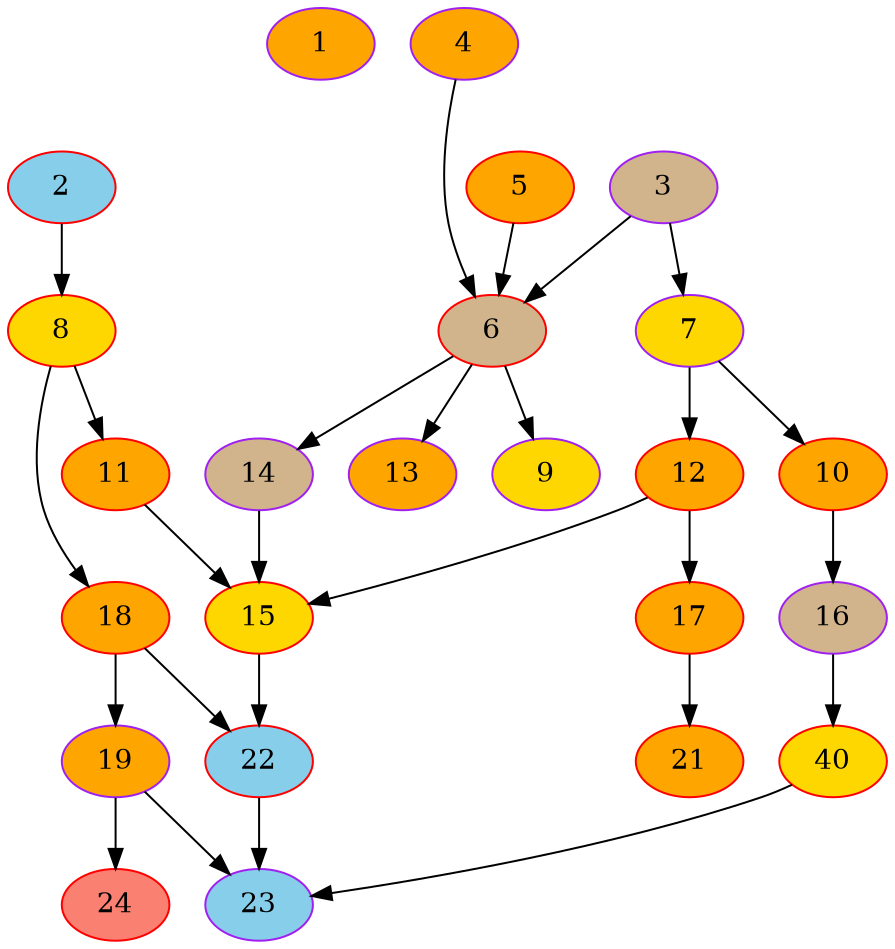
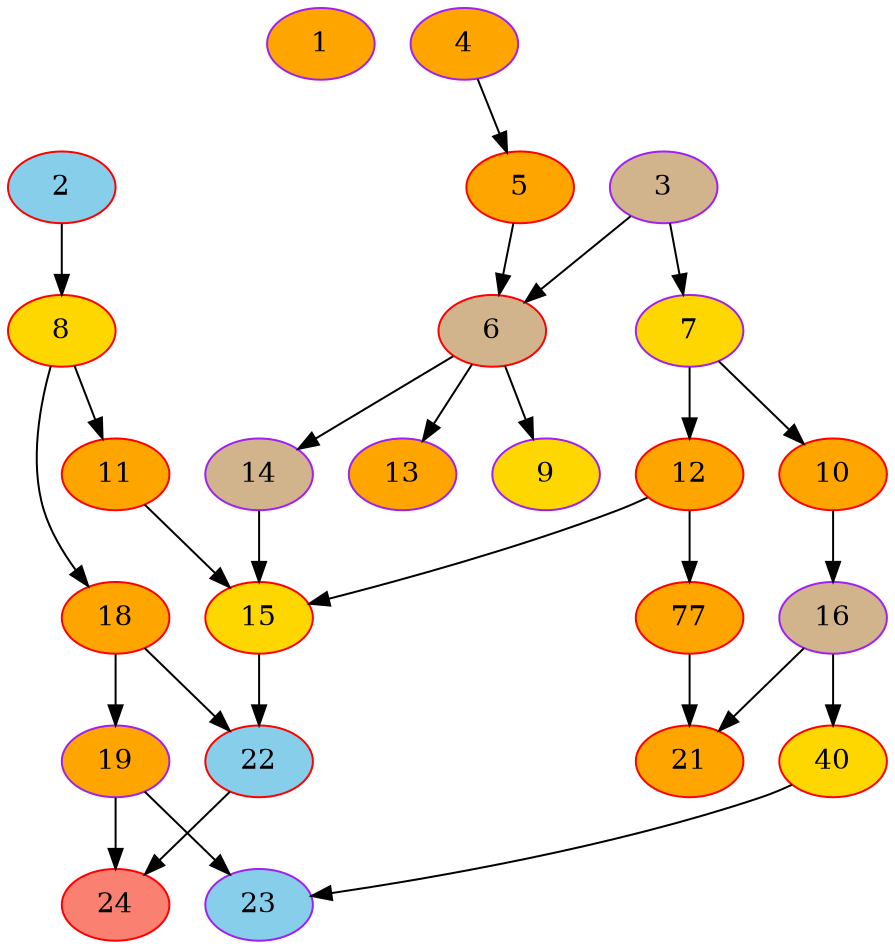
  digraph {
    node [alpha=0.08 color=red fillcolor=orange style=filled]
    1 [alpha=0.00 color=purple expect_size=832767417168509568]
    2 [alpha=0.14 expect_size=30542016958779359232 fillcolor=skyblue]
    8 [alpha=0.06 expect_size=1285703527549389242368 fillcolor=gold]
    11 [alpha=0.16 expect_size=663057680074791680]
    18 [expect_size=1197011683661030883328]
    15 [alpha=0.11 expect_size=2031087496032290560 fillcolor=gold]
    3 [alpha=0.18 color=purple expect_size=1488060612601054232576 fillcolor=tan]
    6 [alpha=0.15 expect_size=343995351849545280 fillcolor=tan]
    7 [alpha=0.13 color=purple expect_size=1223315659249311285248 fillcolor=gold]
    9 [alpha=0.02 color=purple expect_size=2175604821176021417984 fillcolor=gold]
    13 [color=purple expect_size=32806398539957904]
    14 [alpha=0.10 color=purple expect_size=764674817615259136 fillcolor=tan]
    10 [expect_size=781632398425542784]
    12 [alpha=0.07 expect_size=115889541457471776]
    16 [alpha=0.05 color=purple expect_size=99782864520915856 fillcolor=tan]
-   17 [alpha=0.11 expect_size=927304088984454912]
+   17 [alpha=0.11 expect_size=927304088984454912 label=77]
    4 [alpha=0.03 color=purple expect_size=192762181715324064]
    5 [alpha=0.03 expect_size=2726227490750637]
    22 [alpha=0.09 expect_size=419993463558126528 fillcolor=skyblue]
    n20 [alpha=0.12 expect_size=518298650429558784 fillcolor=gold label=40]
    21 [expect_size=838866854220260179968]
    19 [alpha=0.12 color=purple expect_size=258342347205552512]
    23 [alpha=0.07 color=purple expect_size=577331130957745 fillcolor=skyblue]
    24 [alpha=0.04 expect_size=246970162113974912 fillcolor=salmon]
    2 -> 8
    8 -> 11
    8 -> 18
    11 -> 15
    18 -> 22
    18 -> 19
    15 -> 22
    3 -> 6
    3 -> 7
    6 -> 9
    6 -> 13
    6 -> 14
    7 -> 10
    7 -> 12
    14 -> 15
    10 -> 16
    12 -> 15
    12 -> 17
    16 -> n20
+   16 -> 21
    17 -> 21
-   4 -> 6
+   4 -> 5
    5 -> 6
-   22 -> 23
+   22 -> 24
    n20 -> 23
    19 -> 23
    19 -> 24
  }
